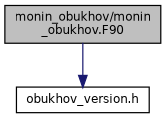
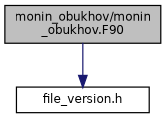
  digraph {
    node [color=black fontname=Helvetica fontsize=10 shape=record style=filled]
    n1 [fillcolor=grey75 fontcolor=black height=0.2 label="monin_obukhov/monin\l_obukhov.F90" width=0.4]
-   n2 [fillcolor=white height=0.2 label="obukhov_version.h" width=0.4]
+   n2 [fillcolor=white height=0.2 label="file_version.h" width=0.4]
    n1 -> n2 [color=midnightblue fontname=Helvetica fontsize=10 labelfontname=Helvetica labelfontsize=10 style=solid]
  }
